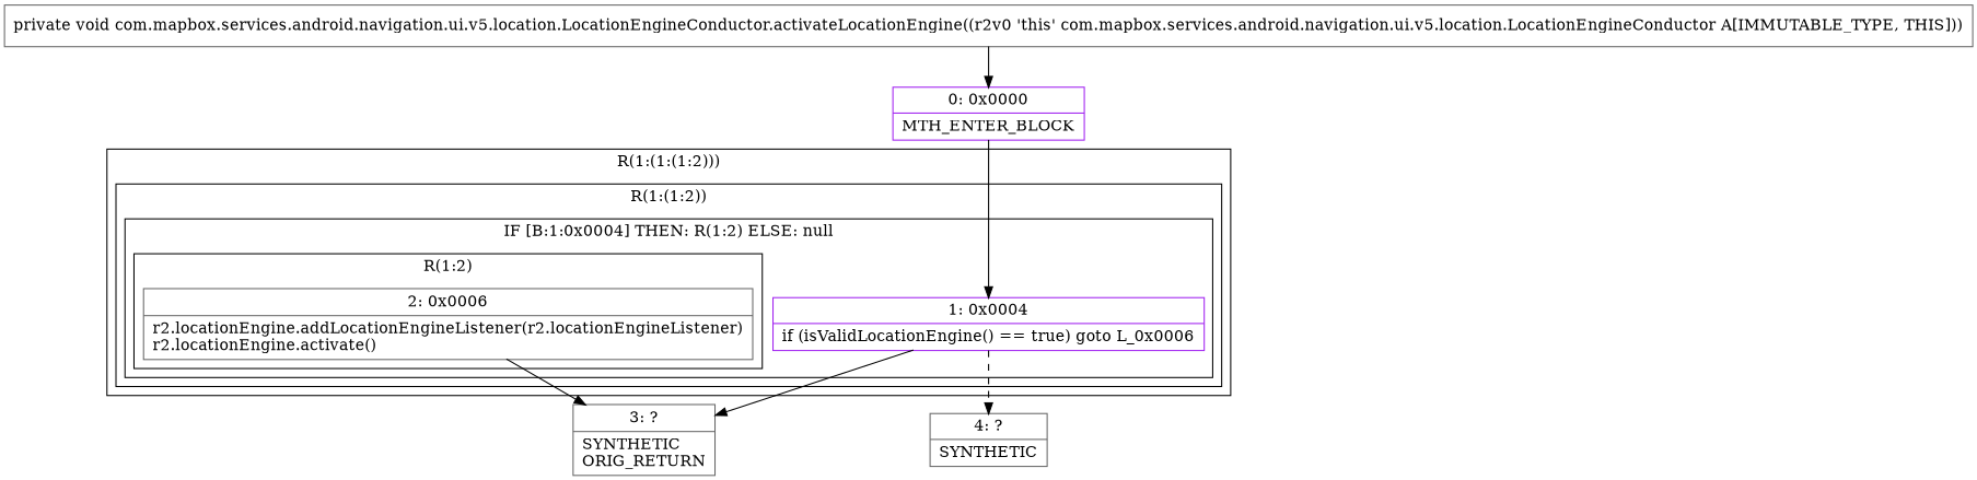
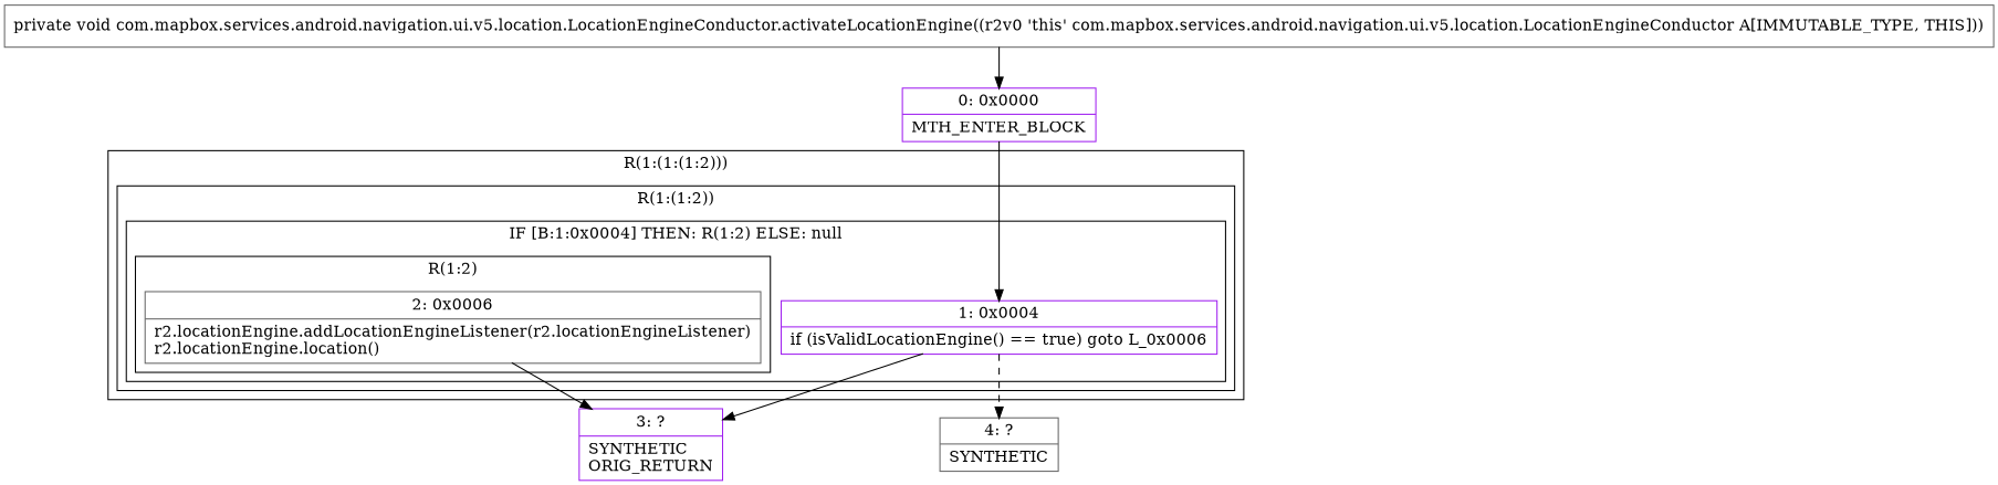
  digraph {
    node [color=gray40 shape=record]
-   n1 [label="{2\:\ 0x0006|r2.locationEngine.addLocationEngineListener(r2.locationEngineListener)\lr2.locationEngine.activate()\l}"]
+   n1 [label="{2\:\ 0x0006|r2.locationEngine.addLocationEngineListener(r2.locationEngineListener)\lr2.locationEngine.location()\l}"]
    n2 [color=purple label="{1\:\ 0x0004|if (isValidLocationEngine() == true) goto L_0x0006\l}"]
-   n3 [label="{3\:\ ?|SYNTHETIC\lORIG_RETURN\l}"]
+   n3 [color=purple label="{3\:\ ?|SYNTHETIC\lORIG_RETURN\l}"]
    n4 [label="{4\:\ ?|SYNTHETIC\l}"]
    n5 [color=purple label="{0\:\ 0x0000|MTH_ENTER_BLOCK\l}"]
    n6 [label="{private void com.mapbox.services.android.navigation.ui.v5.location.LocationEngineConductor.activateLocationEngine((r2v0 'this' com.mapbox.services.android.navigation.ui.v5.location.LocationEngineConductor A[IMMUTABLE_TYPE, THIS])) }"]
    subgraph cluster_1 {
      label="R(1:(1:(1:2)))"
      subgraph cluster_2 {
        label="R(1:(1:2))"
        subgraph cluster_3 {
          label="IF [B:1:0x0004] THEN: R(1:2) ELSE: null"
          n2
          subgraph cluster_4 {
            label="R(1:2)"
            n1
          }
        }
      }
    }
    n1 -> n3
    n2 -> n3
    n2 -> n4 [style=dashed]
    n5 -> n2
    n6 -> n5
  }
